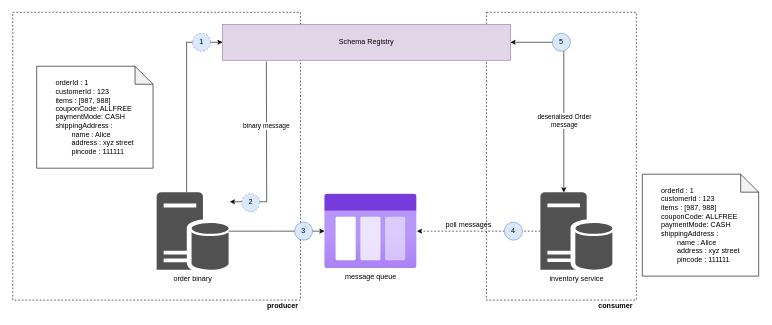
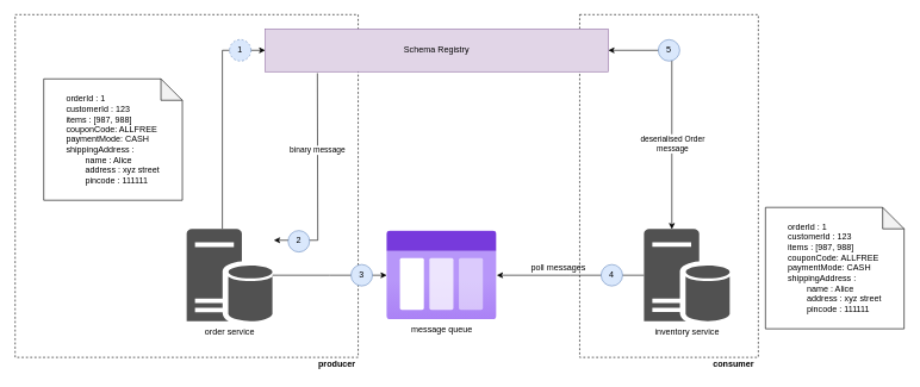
  <mxCell id="0" />
  <mxCell id="1" parent="0" />
  <mxCell id="2" value="" style="rounded=0;whiteSpace=wrap;html=1;fillColor=none;dashed=1;" parent="1" vertex="1"><mxGeometry x="20" y="20" width="480" height="480" as="geometry" /></mxCell>
  <mxCell id="3" value="" style="rounded=0;whiteSpace=wrap;html=1;dashed=1;fillColor=none;" parent="1" vertex="1"><mxGeometry x="810" y="20" width="250" height="480" as="geometry" /></mxCell>
  <mxCell id="4" value="&lt;div style=&quot;text-align: left&quot;&gt;&lt;span&gt;orderId : 1&lt;/span&gt;&lt;br&gt;&lt;/div&gt;&lt;div style=&quot;text-align: left&quot;&gt;&lt;div&gt;customerId : 123&lt;/div&gt;&lt;/div&gt;&lt;div style=&quot;text-align: left&quot;&gt;&lt;span&gt;items : [&lt;/span&gt;&lt;span&gt;987,&amp;nbsp;&lt;/span&gt;&lt;span&gt;988]&lt;/span&gt;&lt;/div&gt;&lt;div style=&quot;text-align: left&quot;&gt;&lt;span&gt;&#09;&lt;/span&gt;&lt;span&gt;&#09;&lt;/span&gt;couponCode: ALLFREE&lt;span&gt;&lt;br&gt;&lt;/span&gt;&lt;/div&gt;&lt;div style=&quot;text-align: left&quot;&gt;paymentMode: CASH&lt;/div&gt;&lt;div style=&quot;text-align: left&quot;&gt;&lt;span&gt;&lt;span&gt;&#09;&lt;/span&gt;&lt;span&gt;&#09;&lt;/span&gt;shippingAddress :&amp;nbsp;&lt;br&gt;&lt;/span&gt;&lt;/div&gt;&lt;div style=&quot;text-align: left&quot;&gt;&lt;span&gt;&lt;span&gt;&#09;&lt;/span&gt;&lt;span&gt;&#09;&lt;/span&gt;&lt;span&gt;&#09;&lt;/span&gt;&lt;span&gt;&#09;&lt;/span&gt;&lt;span&gt;&#09;&lt;/span&gt;&lt;span style=&quot;white-space: pre&quot;&gt;&#09;&lt;/span&gt;name : Alice&lt;br&gt;&lt;/span&gt;&lt;/div&gt;&lt;div style=&quot;text-align: left&quot;&gt;&lt;span&gt;&lt;span&gt;&#09;&lt;/span&gt;&lt;span&gt;&#09;&lt;/span&gt;&lt;span&gt;&#09;&lt;/span&gt;&lt;span&gt;&#09;&lt;/span&gt;&lt;span&gt;&#09;&lt;/span&gt;&lt;span style=&quot;white-space: pre&quot;&gt;&#09;&lt;/span&gt;address : xyz street&lt;br&gt;&lt;/span&gt;&lt;/div&gt;&lt;div style=&quot;text-align: left&quot;&gt;&lt;span&gt;&lt;span&gt;&#09;&lt;/span&gt;&lt;span&gt;&#09;&lt;/span&gt;&lt;span&gt;&#09;&lt;/span&gt;&lt;span&gt;&#09;&lt;/span&gt;&lt;span&gt;&#09;&lt;/span&gt;&lt;span style=&quot;white-space: pre&quot;&gt;&#09;&lt;/span&gt;pincode : 111111&lt;/span&gt;&lt;/div&gt;" style="shape=note;whiteSpace=wrap;html=1;backgroundOutline=1;darkOpacity=0.05;" parent="1" vertex="1"><mxGeometry x="60" y="110" width="194" height="170" as="geometry" /></mxCell>
  <mxCell id="5" style="edgeStyle=orthogonalEdgeStyle;rounded=0;orthogonalLoop=1;jettySize=auto;html=1;entryX=0;entryY=0.5;entryDx=0;entryDy=0;" parent="1" source="7" target="15" edge="1"><mxGeometry relative="1" as="geometry"><Array as="points"><mxPoint x="310" y="70" /></Array></mxGeometry></mxCell>
  <mxCell id="6" style="edgeStyle=orthogonalEdgeStyle;rounded=0;orthogonalLoop=1;jettySize=auto;html=1;" edge="1" parent="1" source="7" target="14"><mxGeometry relative="1" as="geometry" /></mxCell>
- <mxCell id="7" value="order binary" style="pointerEvents=1;shadow=0;dashed=0;html=1;strokeColor=none;labelPosition=center;verticalLabelPosition=bottom;verticalAlign=top;align=center;fillColor=#515151;shape=mxgraph.mscae.enterprise.database_server" parent="1" vertex="1"><mxGeometry x="260" y="320.01" width="120" height="130" as="geometry" /></mxCell>
- <mxCell id="8" style="edgeStyle=orthogonalEdgeStyle;rounded=0;orthogonalLoop=1;jettySize=auto;html=1;dashed=1;" parent="1" source="11" target="14" edge="1"><mxGeometry relative="1" as="geometry" /></mxCell>
+ <mxCell id="7" value="order service" style="pointerEvents=1;shadow=0;dashed=0;html=1;strokeColor=none;labelPosition=center;verticalLabelPosition=bottom;verticalAlign=top;align=center;fillColor=#515151;shape=mxgraph.mscae.enterprise.database_server" parent="1" vertex="1"><mxGeometry x="260" y="320.01" width="120" height="130" as="geometry" /></mxCell>
+ <mxCell id="8" style="edgeStyle=orthogonalEdgeStyle;rounded=0;orthogonalLoop=1;jettySize=auto;html=1;" parent="1" source="11" target="14" edge="1"><mxGeometry relative="1" as="geometry" /></mxCell>
  <mxCell id="9" style="edgeStyle=orthogonalEdgeStyle;rounded=0;orthogonalLoop=1;jettySize=auto;html=1;entryX=1;entryY=0.5;entryDx=0;entryDy=0;startArrow=classic;startFill=1;endArrow=classic;endFill=1;exitX=0.325;exitY=0.004;exitDx=0;exitDy=0;exitPerimeter=0;" parent="1" source="11" target="15" edge="1"><mxGeometry relative="1" as="geometry"><Array as="points"><mxPoint x="939" y="70" /></Array></mxGeometry></mxCell>
  <mxCell id="10" value="deserialised Order &lt;br&gt;message" style="edgeLabel;html=1;align=center;verticalAlign=middle;resizable=0;points=[];" parent="9" vertex="1" connectable="0"><mxGeometry x="-0.292" relative="1" as="geometry"><mxPoint as="offset" /></mxGeometry></mxCell>
  <mxCell id="11" value="inventory service" style="pointerEvents=1;shadow=0;dashed=0;html=1;strokeColor=none;labelPosition=center;verticalLabelPosition=bottom;verticalAlign=top;align=center;fillColor=#515151;shape=mxgraph.mscae.enterprise.database_server" parent="1" vertex="1"><mxGeometry x="900" y="320" width="120" height="130" as="geometry" /></mxCell>
  <mxCell id="12" style="edgeStyle=orthogonalEdgeStyle;rounded=0;orthogonalLoop=1;jettySize=auto;html=1;exitX=1.017;exitY=0.123;exitDx=0;exitDy=0;exitPerimeter=0;startArrow=classic;startFill=1;endArrow=none;endFill=0;entryX=0.152;entryY=1.067;entryDx=0;entryDy=0;entryPerimeter=0;" parent="1" edge="1" source="7"><mxGeometry relative="1" as="geometry"><mxPoint x="540" y="383.005" as="sourcePoint" /><mxPoint x="442.96" y="102.02" as="targetPoint" /><Array as="points" /></mxGeometry></mxCell>
  <mxCell id="13" value="binary message" style="edgeLabel;html=1;align=center;verticalAlign=middle;resizable=0;points=[];" parent="12" vertex="1" connectable="0"><mxGeometry x="0.366" y="1" relative="1" as="geometry"><mxPoint y="14" as="offset" /></mxGeometry></mxCell>
  <mxCell id="14" value="message queue" style="aspect=fixed;html=1;points=[];align=center;image;fontSize=12;image=img/lib/azure2/general/Storage_Queue.svg;" parent="1" vertex="1"><mxGeometry x="540" y="322.44" width="154" height="125.13" as="geometry" /></mxCell>
  <mxCell id="15" value="Schema Registry" style="rounded=0;whiteSpace=wrap;html=1;fillColor=#e1d5e7;strokeColor=#9673a6;" parent="1" vertex="1"><mxGeometry x="370" y="40" width="480" height="60" as="geometry" /></mxCell>
  <mxCell id="16" value="producer" style="text;html=1;align=center;verticalAlign=middle;resizable=0;points=[];autosize=1;strokeColor=none;fontStyle=1" parent="1" vertex="1"><mxGeometry x="435" y="500" width="70" height="20" as="geometry" /></mxCell>
  <mxCell id="17" value="consumer" style="text;html=1;align=center;verticalAlign=middle;resizable=0;points=[];autosize=1;strokeColor=none;fontStyle=1" parent="1" vertex="1"><mxGeometry x="990" y="500" width="70" height="20" as="geometry" /></mxCell>
  <mxCell id="18" value="1" style="ellipse;whiteSpace=wrap;html=1;aspect=fixed;fillColor=#dae8fc;strokeColor=#6c8ebf;dashed=1;" parent="1" vertex="1"><mxGeometry x="320" y="55" width="30" height="30" as="geometry" /></mxCell>
- <mxCell id="19" value="2" style="ellipse;whiteSpace=wrap;html=1;aspect=fixed;fillColor=#dae8fc;strokeColor=#6c8ebf;dashed=1;" parent="1" vertex="1"><mxGeometry x="402" y="322.44" width="30" height="30" as="geometry" /></mxCell>
+ <mxCell id="19" value="2" style="ellipse;whiteSpace=wrap;html=1;aspect=fixed;fillColor=#dae8fc;strokeColor=#6c8ebf;" parent="1" vertex="1"><mxGeometry x="402" y="322.44" width="30" height="30" as="geometry" /></mxCell>
  <mxCell id="20" value="5" style="ellipse;whiteSpace=wrap;html=1;aspect=fixed;fillColor=#dae8fc;strokeColor=#6c8ebf;" parent="1" vertex="1"><mxGeometry x="920" y="55" width="30" height="30" as="geometry" /></mxCell>
  <mxCell id="21" value="4" style="ellipse;whiteSpace=wrap;html=1;aspect=fixed;fillColor=#dae8fc;strokeColor=#6c8ebf;" parent="1" vertex="1"><mxGeometry x="840" y="370.01" width="30" height="30" as="geometry" /></mxCell>
  <mxCell id="22" value="poll messages" style="text;html=1;align=center;verticalAlign=middle;resizable=0;points=[];autosize=1;strokeColor=none;" parent="1" vertex="1"><mxGeometry x="735" y="365" width="90" height="20" as="geometry" /></mxCell>
  <mxCell id="23" value="&lt;div style=&quot;text-align: left&quot;&gt;&lt;span&gt;orderId : 1&lt;/span&gt;&lt;br&gt;&lt;/div&gt;&lt;div style=&quot;text-align: left&quot;&gt;&lt;div&gt;customerId : 123&lt;/div&gt;&lt;/div&gt;&lt;div style=&quot;text-align: left&quot;&gt;&lt;span&gt;items : [&lt;/span&gt;&lt;span&gt;987,&amp;nbsp;&lt;/span&gt;&lt;span&gt;988]&lt;/span&gt;&lt;/div&gt;&lt;div style=&quot;text-align: left&quot;&gt;&lt;span&gt;&#09;&lt;/span&gt;&lt;span&gt;&#09;&lt;/span&gt;couponCode: ALLFREE&lt;span&gt;&lt;br&gt;&lt;/span&gt;&lt;/div&gt;&lt;div style=&quot;text-align: left&quot;&gt;paymentMode: CASH&lt;/div&gt;&lt;div style=&quot;text-align: left&quot;&gt;&lt;span&gt;&lt;span&gt;&#09;&lt;/span&gt;&lt;span&gt;&#09;&lt;/span&gt;shippingAddress :&amp;nbsp;&lt;br&gt;&lt;/span&gt;&lt;/div&gt;&lt;div style=&quot;text-align: left&quot;&gt;&lt;span&gt;&lt;span&gt;&#09;&lt;/span&gt;&lt;span&gt;&#09;&lt;/span&gt;&lt;span&gt;&#09;&lt;/span&gt;&lt;span&gt;&#09;&lt;/span&gt;&lt;span&gt;&#09;&lt;/span&gt;&lt;span style=&quot;white-space: pre&quot;&gt;&#09;&lt;/span&gt;name : Alice&lt;br&gt;&lt;/span&gt;&lt;/div&gt;&lt;div style=&quot;text-align: left&quot;&gt;&lt;span&gt;&lt;span&gt;&#09;&lt;/span&gt;&lt;span&gt;&#09;&lt;/span&gt;&lt;span&gt;&#09;&lt;/span&gt;&lt;span&gt;&#09;&lt;/span&gt;&lt;span&gt;&#09;&lt;/span&gt;&lt;span style=&quot;white-space: pre&quot;&gt;&#09;&lt;/span&gt;address : xyz street&lt;br&gt;&lt;/span&gt;&lt;/div&gt;&lt;div style=&quot;text-align: left&quot;&gt;&lt;span&gt;&lt;span&gt;&#09;&lt;/span&gt;&lt;span&gt;&#09;&lt;/span&gt;&lt;span&gt;&#09;&lt;/span&gt;&lt;span&gt;&#09;&lt;/span&gt;&lt;span&gt;&#09;&lt;/span&gt;&lt;span style=&quot;white-space: pre&quot;&gt;&#09;&lt;/span&gt;pincode : 111111&lt;/span&gt;&lt;/div&gt;" style="shape=note;whiteSpace=wrap;html=1;backgroundOutline=1;darkOpacity=0.05;" parent="1" vertex="1"><mxGeometry x="1070" y="290" width="194" height="170" as="geometry" /></mxCell>
  <mxCell id="24" value="3" style="ellipse;whiteSpace=wrap;html=1;aspect=fixed;fillColor=#dae8fc;strokeColor=#6c8ebf;" vertex="1" parent="1"><mxGeometry x="490" y="370" width="30" height="30" as="geometry" /></mxCell>
